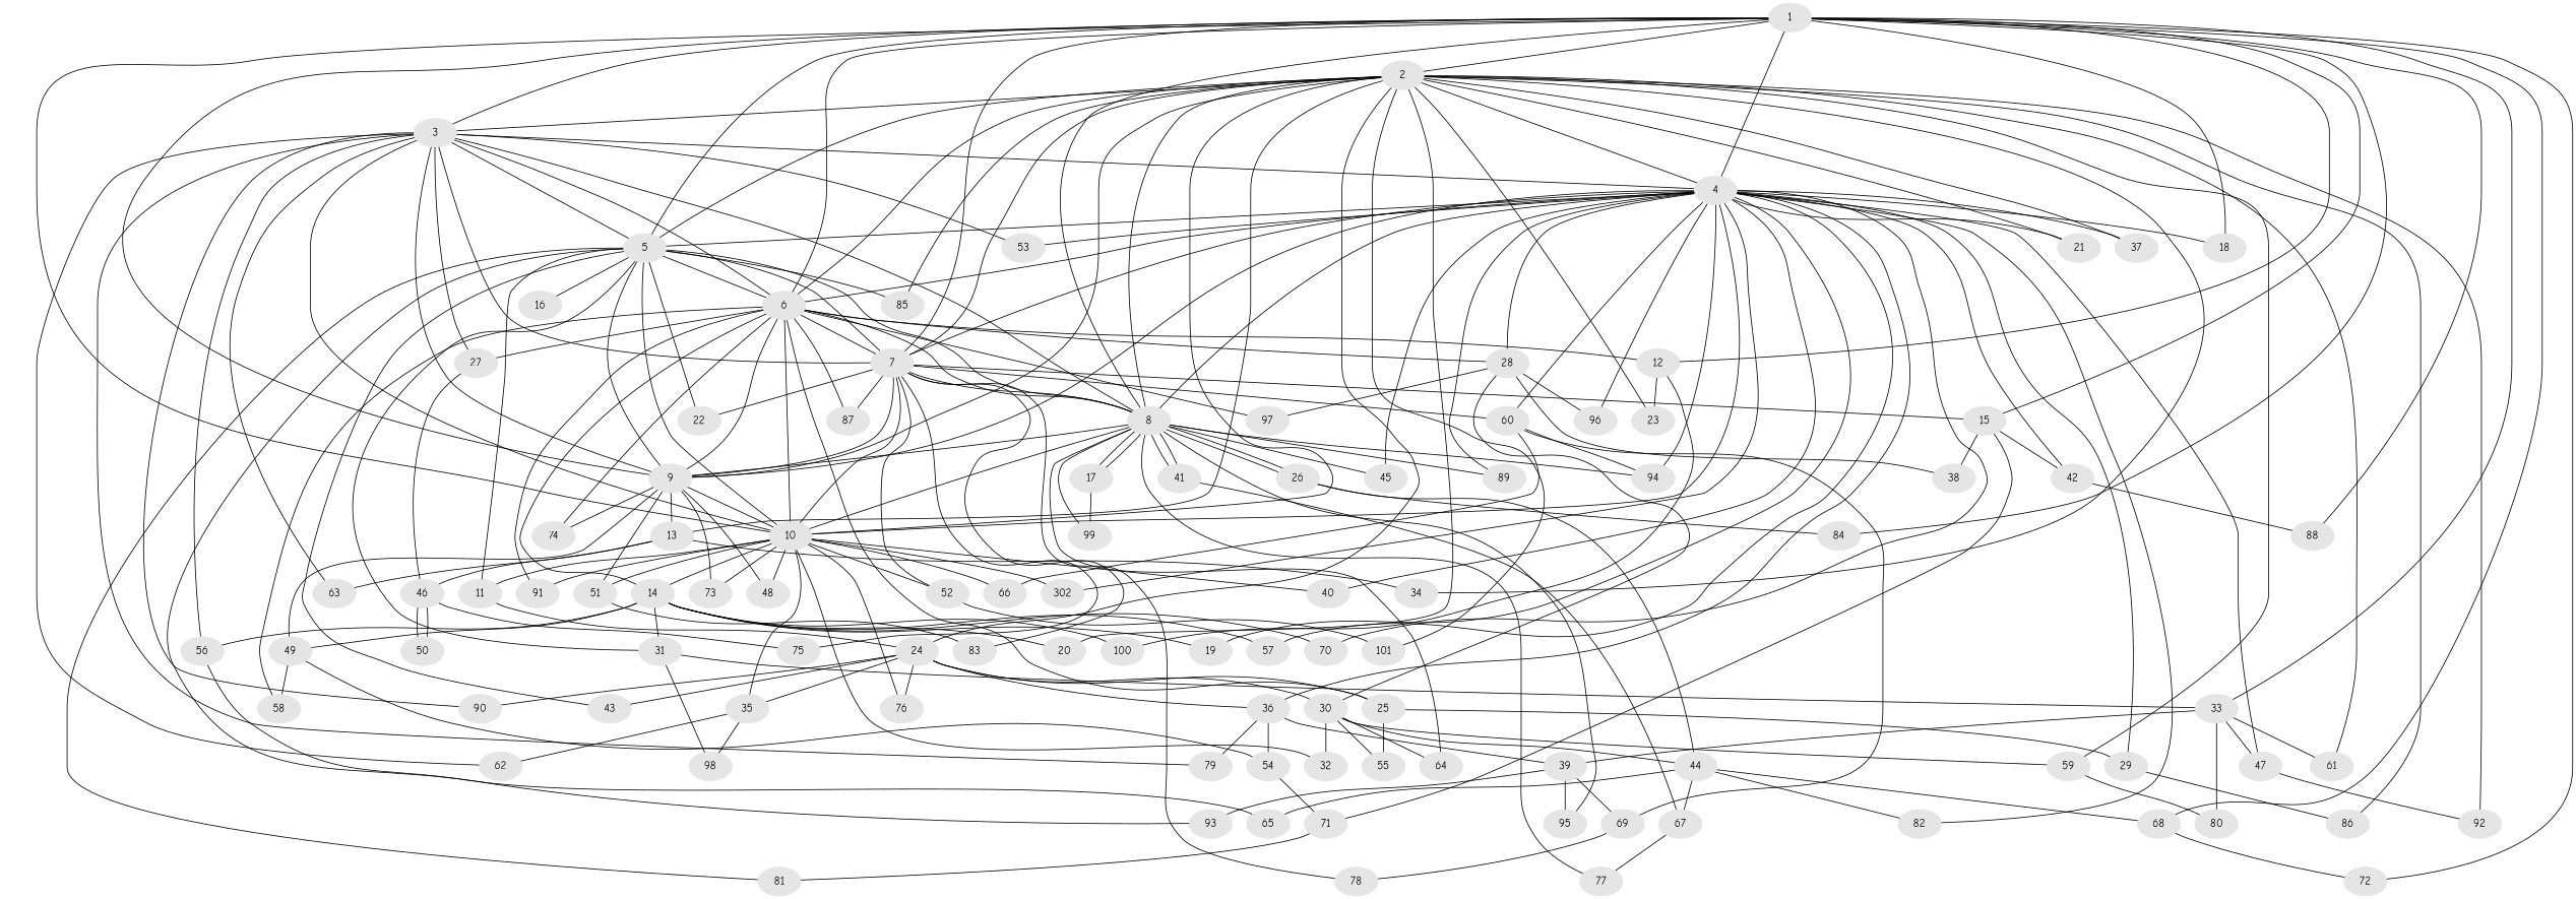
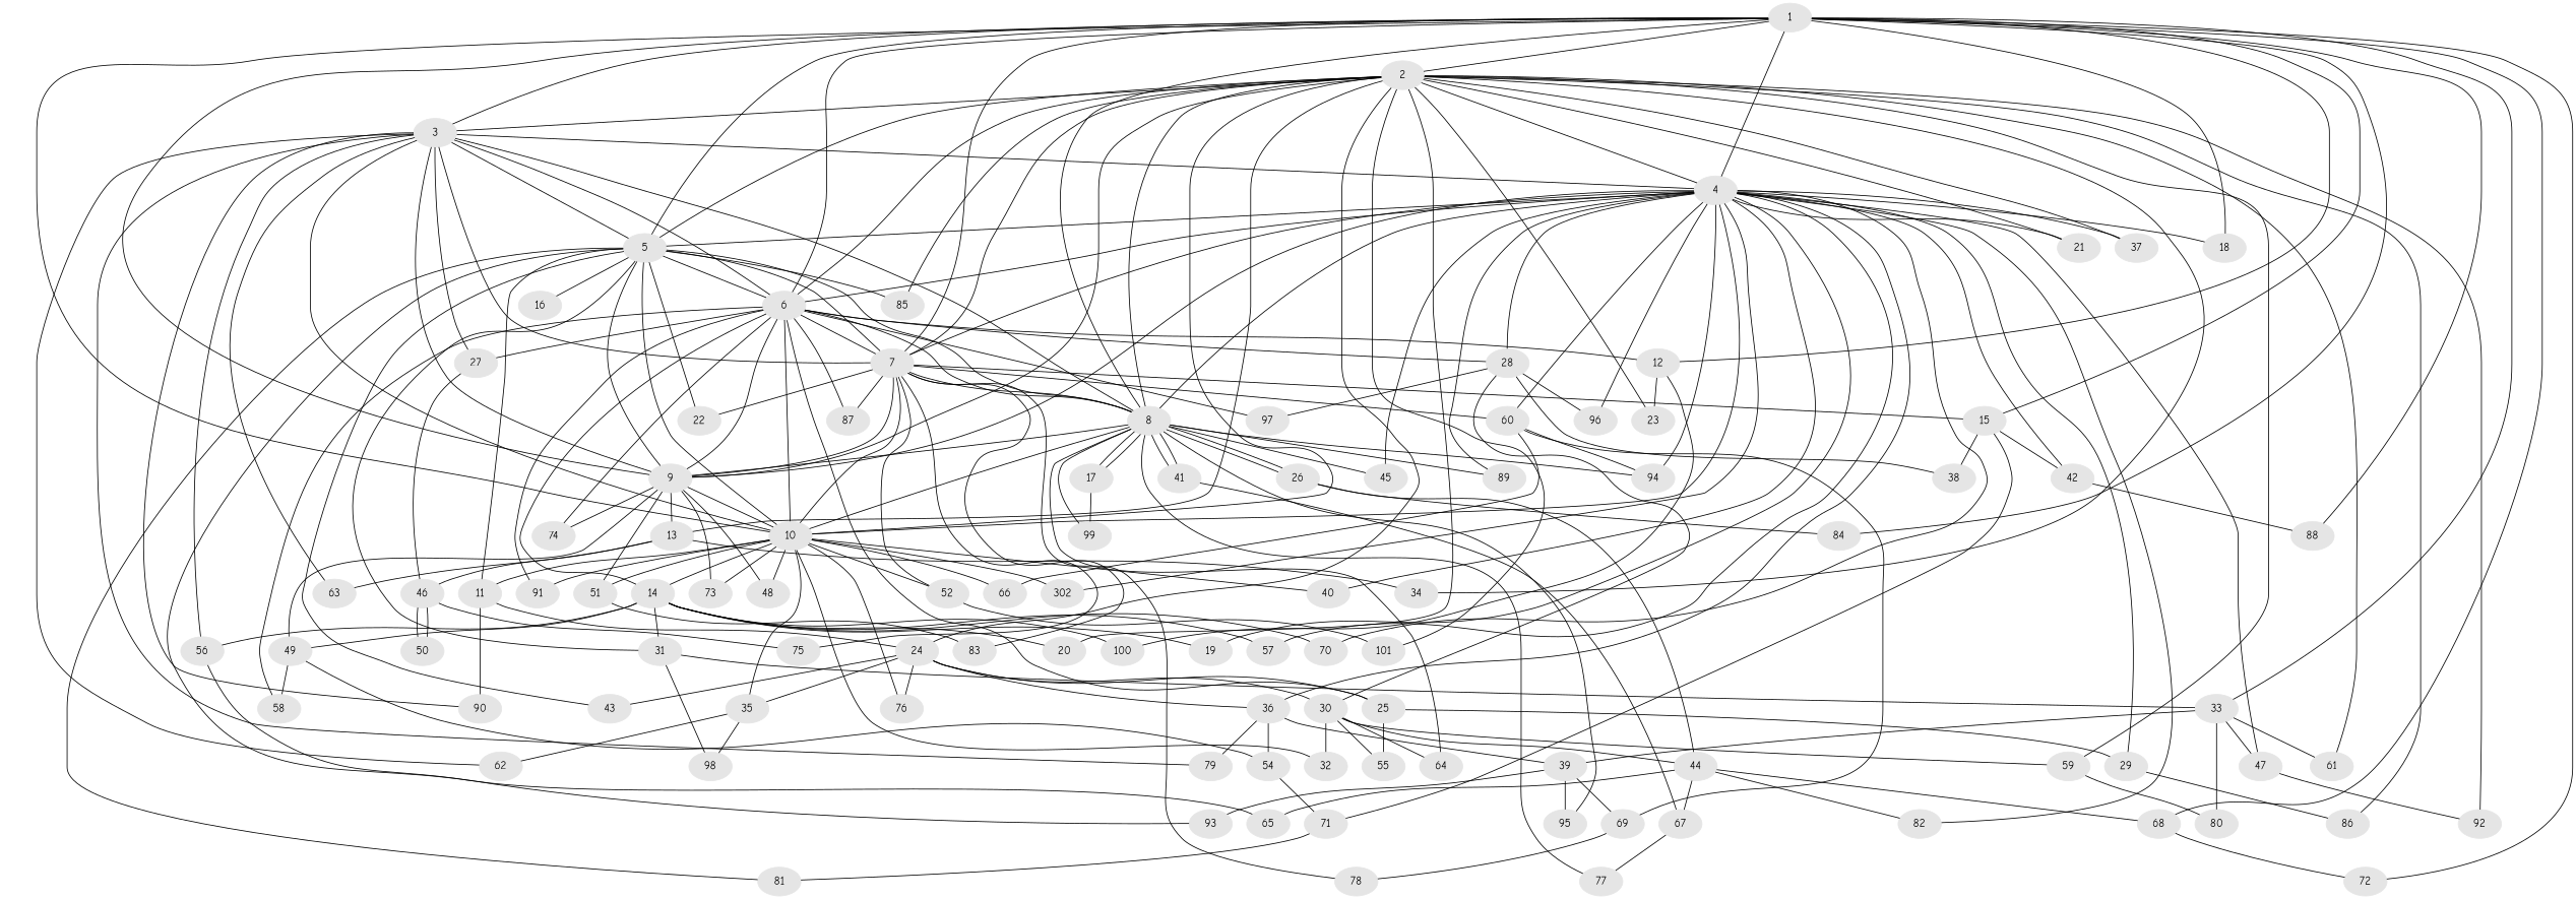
  graph {
    fontname="Comic Neue"
    node [color=gray90 fontname="Comic Neue" style=filled]
    edge [fontname="Comic Neue"]
    1
    2
    3
    4
    5
    6
    7
    8
    9
    10
    12
    15
    18
    33
    68
    72
    84
    88
    13
    20
    21
    23
    24
    34
    37
    59
    61
    85
    86
    92
    101
    27
-   53
    56
    62
    63
    79
    90
    19
    28
    29
    36
    40
    42
    45
    47
    57
    60
    70
    82
    89
    96
    n53 [label=302]
    94
    16
    11
    22
    31
    43
    65
    81
    14
    25
    58
    74
    87
    91
    97
    52
    75
    78
    83
    17
    26
    41
    64
    77
    95
    99
    48
    49
    51
    73
    32
    35
    66
    76
    100
    38
    71
    39
    80
    46
    30
    93
    54
    69
    98
    55
    44
    67
    50
    1 -- 2
    1 -- 3
    1 -- 4
    1 -- 5
    1 -- 6
    1 -- 7
    1 -- 8
    1 -- 9
    1 -- 10
    1 -- 12
    1 -- 15
    1 -- 18
    1 -- 33
    1 -- 68
    1 -- 72
    1 -- 84
    1 -- 88
    2 -- 3
    2 -- 4
    2 -- 5
    2 -- 6
    2 -- 7
    2 -- 8
    2 -- 9
    2 -- 10
    2 -- 13
    2 -- 20
    2 -- 21
    2 -- 23
    2 -- 24
    2 -- 34
    2 -- 37
    2 -- 59
    2 -- 61
    2 -- 85
    2 -- 86
    2 -- 92
    2 -- 101
    3 -- 4
    3 -- 5
    3 -- 6
    3 -- 7
    3 -- 8
    3 -- 9
    3 -- 10
    3 -- 27
-   3 -- 53
    3 -- 56
    3 -- 62
    3 -- 63
    3 -- 79
    3 -- 90
    4 -- 5
    4 -- 6
    4 -- 7
    4 -- 8
    4 -- 9
    4 -- 10
    4 -- 18
    4 -- 21
    4 -- 37
-   4 -- 53
    4 -- 19
    4 -- 28
    4 -- 29
    4 -- 36
    4 -- 40
    4 -- 42
    4 -- 45
    4 -- 47
    4 -- 57
    4 -- 60
    4 -- 70
    4 -- 82
    4 -- 89
    4 -- 96
    4 -- n53
    4 -- 94
    5 -- 6
    5 -- 7
    5 -- 8
    5 -- 9
    5 -- 10
    5 -- 85
    5 -- 16
    5 -- 11
    5 -- 22
    5 -- 31
    5 -- 43
    5 -- 65
    5 -- 81
    6 -- 7
    6 -- 8
    6 -- 9
    6 -- 10
    6 -- 12
    6 -- 27
    6 -- 28
    6 -- 14
    6 -- 25
    6 -- 58
    6 -- 74
    6 -- 87
    6 -- 91
    6 -- 97
    7 -- 8
    7 -- 9
    7 -- 10
    7 -- 15
    7 -- 60
    7 -- 22
    7 -- 87
    7 -- 52
    7 -- 75
    7 -- 78
    7 -- 83
    8 -- 9
    8 -- 10
    8 -- 45
    8 -- 89
    8 -- 94
    8 -- 17
    8 -- 17
    8 -- 26
    8 -- 26
    8 -- 41
    8 -- 41
    8 -- 64
    8 -- 77
    8 -- 95
    8 -- 99
    9 -- 10
    9 -- 13
    9 -- 74
    9 -- 48
    9 -- 49
    9 -- 51
    9 -- 73
    10 -- 40
    10 -- n53
    10 -- 11
    10 -- 14
    10 -- 91
    10 -- 52
    10 -- 48
    10 -- 51
    10 -- 73
    10 -- 32
    10 -- 35
    10 -- 66
    10 -- 76
    12 -- 23
    12 -- 100
    15 -- 42
    15 -- 38
    15 -- 71
    33 -- 61
    33 -- 47
    33 -- 39
    33 -- 80
    68 -- 72
    13 -- 34
    13 -- 63
    13 -- 46
-   24 -- 90
+   11 -- 90
    24 -- 36
    24 -- 43
    24 -- 25
    24 -- 35
    24 -- 76
    24 -- 30
    59 -- 80
    27 -- 46
    56 -- 93
    28 -- 96
    28 -- 97
    28 -- 38
    28 -- 30
    29 -- 86
    36 -- 79
    36 -- 39
    36 -- 54
    42 -- 88
    47 -- 92
    60 -- 94
    60 -- 66
    60 -- 69
    11 -- 24
    31 -- 33
    31 -- 98
    14 -- 20
    14 -- 56
    14 -- 19
    14 -- 57
    14 -- 70
    14 -- 31
    14 -- 49
    14 -- 100
    25 -- 29
    25 -- 55
    52 -- 101
    17 -- 99
    26 -- 84
    26 -- 44
    41 -- 67
    49 -- 58
    49 -- 54
    51 -- 83
    35 -- 62
    35 -- 98
    71 -- 81
    39 -- 95
    39 -- 93
    39 -- 69
    46 -- 75
    46 -- 50
    46 -- 50
    30 -- 59
    30 -- 64
    30 -- 32
    30 -- 55
    30 -- 44
    54 -- 71
    69 -- 78
    44 -- 68
    44 -- 82
    44 -- 65
    44 -- 67
    67 -- 77
  }
